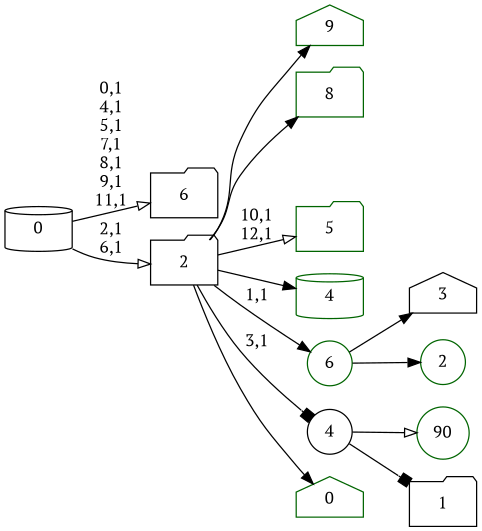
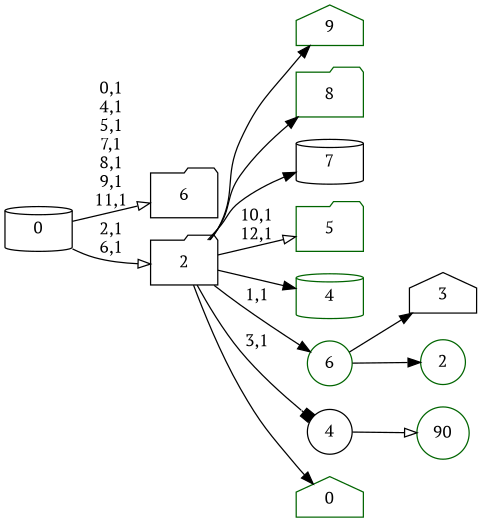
  digraph {
    fontname="PT Serif"
    rankdir=LR
    node [color=darkgreen fontname="PT Serif" shape=folder]
    edge [arrowhead=normal fontname="PT Serif"]
    n1 [label=90 shape=circle]
    n2 [label=9 shape=house]
    n3 [label=8]
+   n4 [color=black label=7 shape=cylinder]
    n5 [color=black label=6]
    n6 [label=5]
    n7 [label=4 shape=cylinder]
    n8 [color=black label=3 shape=house]
    n9 [label=2 shape=circle]
    6 [shape=circle]
-   n11 [color=black label=1]
    4 [color=black shape=circle]
    n13 [label=0 shape=house]
    2 [color=black]
    0 [color=black shape=cylinder]
    6 -> n8
    6 -> n9
    4 -> n1 [arrowhead=onormal]
-   4 -> n11 [arrowhead=box]
    2 -> n2
    2 -> n3
+   2 -> n4
    2 -> n6 [arrowhead=onormal label="10,1\n12,1"]
    2 -> n7
    2 -> 6 [label="1,1"]
    2 -> 4 [arrowhead=box label="3,1"]
    2 -> n13
    0 -> n5 [arrowhead=onormal label="0,1\n4,1\n5,1\n7,1\n8,1\n9,1\n11,1"]
    0 -> 2 [arrowhead=onormal label="2,1\n6,1"]
  }
